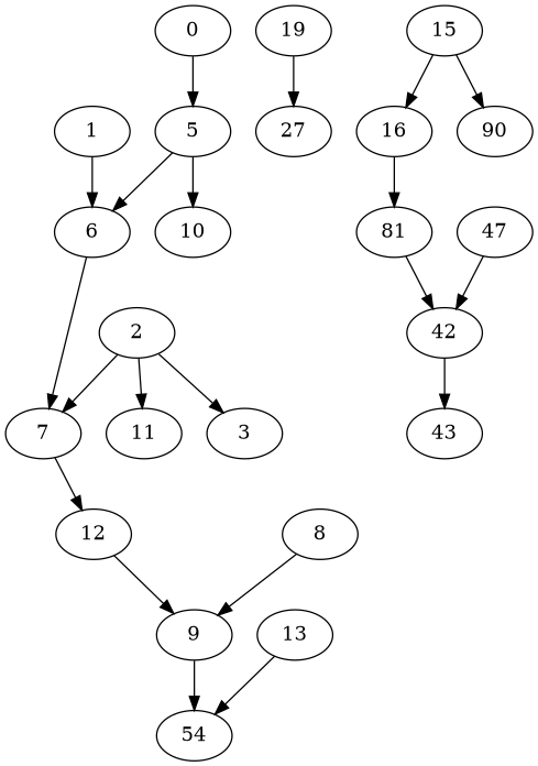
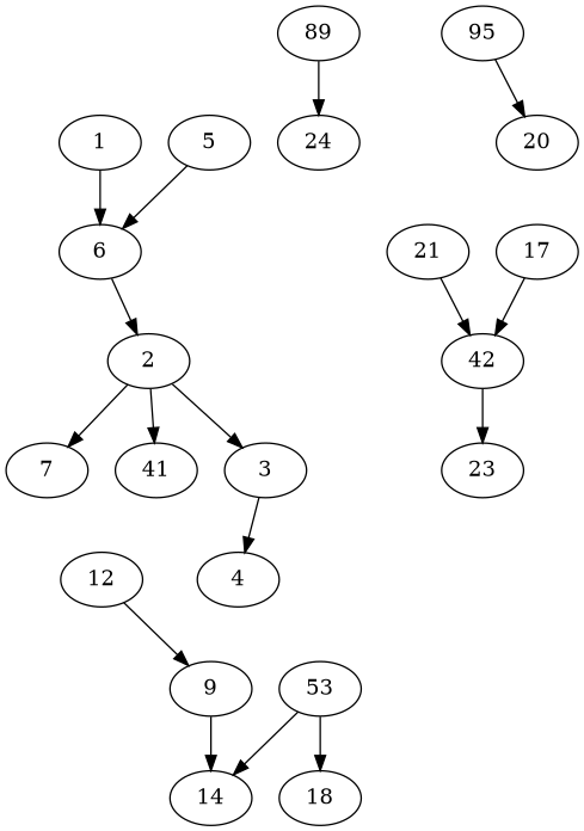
  digraph {
    edge [Label=1]
    1
    6
    7
    12
    2
-   11
+   11 [label=41]
    3
-   0
+   4
    5
-   10
    9
-   14 [label=54]
-   19
-   24 [label=27]
-   13
-   15
-   16
-   20 [label=90]
-   21 [label=81]
+   14
+   19 [label=89]
+   24
+   13 [label=53]
+   18
+   15 [label=95]
+   20
+   21
    n22 [label=42]
-   23 [label=43]
-   8
-   17 [label=47]
+   23
+   17
    1 -> 6
-   6 -> 7 [Label=6]
-   7 -> 12 [Label=3]
+   6 -> 2 [Label=6]
    12 -> 9 [Label=6]
    2 -> 7 [Label=4]
    2 -> 11 [Label=8]
    2 -> 3
-   0 -> 5 [Label=2]
+   3 -> 4 [Label=8]
    5 -> 6 [Label=5]
-   5 -> 10 [Label=7]
    9 -> 14
    19 -> 24 [Label=5]
    13 -> 14 [Label=4]
-   15 -> 16 [Label=4]
+   13 -> 18 [Label=2]
    15 -> 20 [Label=3]
-   16 -> 21
    21 -> n22 [Label=3]
    n22 -> 23 [Label=5]
-   8 -> 9 [Label=3]
    17 -> n22 [Label=6]
  }
